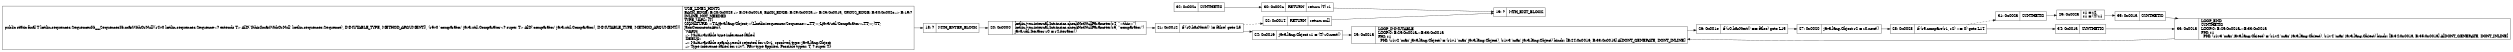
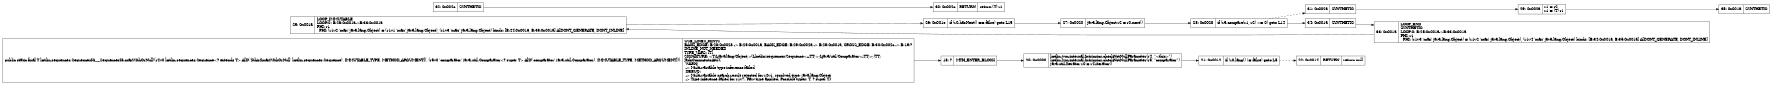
  digraph {
    rankdir=LR
    node [shape=record]
    n1 [label="{18\:\ ?|MTH_ENTER_BLOCK\l}"]
    n2 [label="{20\:\ 0x0000|kotlin.jvm.internal.Intrinsics.checkNotNullParameter(r4, \"\<this\>\")\lkotlin.jvm.internal.Intrinsics.checkNotNullParameter(r5, \"comparator\")\ljava.util.Iterator r0 = r4.iterator()\l}"]
-   n3 [label="{21\:\ 0x0012|if (r0.hasNext() != false) goto L5\l}"]
+   n3 [label="{21\:\ 0x0012|if (r0.lang() != false) goto L5\l}"]
    n4 [label="{22\:\ 0x0014|RETURN\l|return null\l}"]
-   n5 [label="{24\:\ 0x0016|java.lang.Object r1 = (T) r0.next()\l}"]
-   n6 [label="{19\:\ ?|MTH_EXIT_BLOCK\l}"]
    n7 [label="{25\:\ 0x001a|LOOP_IMMUTABLE\lLOOP:0: B:25:0x001a\-\>B:33:0x001a\lPHI: r1 \l  PHI: (r1v2 'max' java.lang.Object) = (r1v1 'max' java.lang.Object), (r1v3 'max' java.lang.Object) binds: [B:24:0x0016, B:33:0x001a] A[DONT_GENERATE, DONT_INLINE]\l}"]
    n8 [label="{26\:\ 0x001e|if (r0.hasNext() == false) goto L15\l}"]
    n9 [label="{27\:\ 0x0020|java.lang.Object r2 = r0.next()\l}"]
    n10 [label="{28\:\ 0x0028|if (r5.compare(r1, r2) \>= 0) goto L14\l}"]
    n11 [label="{32\:\ 0x002c|SYNTHETIC\l}"]
    n12 [label="{30\:\ 0x002c|RETURN\l|return (T) r1\l}"]
    n13 [label="{31\:\ 0x002a|SYNTHETIC\l}"]
    n14 [label="{34\:\ 0x001a|SYNTHETIC\l}"]
    n15 [label="{29\:\ 0x002a|r1 = r2\lr1 = (T) r1\l}"]
    n16 [label="{33\:\ 0x001a|LOOP_END\lSYNTHETIC\lLOOP:0: B:25:0x001a\-\>B:33:0x001a\lPHI: r1 \l  PHI: (r1v3 'max' java.lang.Object) = (r1v2 'max' java.lang.Object), (r1v4 'max' java.lang.Object) binds: [B:34:0x001a, B:35:0x001a] A[DONT_GENERATE, DONT_INLINE]\l}"]
    n17 [label="{35\:\ 0x001a|SYNTHETIC\l}"]
    n18 [label="{public static final T kotlin.sequences.SequencesKt___SequencesKt.maxWithOrNull((r4v0 kotlin.sequences.Sequence\<? extends T\> A[D('$this$maxWithOrNull' kotlin.sequences.Sequence), IMMUTABLE_TYPE, METHOD_ARGUMENT]), (r5v0 'comparator' java.util.Comparator\<? super T\> A[D('comparator' java.util.Comparator), IMMUTABLE_TYPE, METHOD_ARGUMENT]))  | USE_LINES_HINTS\lBACK_EDGE: B:28:0x0028 \-\> B:25:0x001a, BACK_EDGE: B:29:0x002a \-\> B:25:0x001a, CROSS_EDGE: B:30:0x002c \-\> B:19:?\lINLINE_NOT_NEEDED\lTYPE_VARS: [T]\lSIGNATURE: \<T:Ljava\/lang\/Object;\>(Lkotlin\/sequences\/Sequence\<+TT;\>;Ljava\/util\/Comparator\<\-TT;\>;)TT;\lJadxCommentsAttr\{\l WARN: \l \-\> Multi\-variable type inference failed\l DEBUG: \l \-\> Multi\-variable search result rejected for r2v1, resolved type: java.lang.Object\l \-\> Type inference failed for r1v7. Raw type applied. Possible types: T, ? super T\}\l}"]
    n1 -> n2
    n2 -> n3
    n3 -> n4 [style=dashed]
-   n3 -> n5
-   n4 -> n6
-   n5 -> n7
    n7 -> n8
    n8 -> n9 [style=solid]
    n9 -> n10
    n10 -> n13 [style=dashed]
    n10 -> n14
    n11 -> n12
-   n12 -> n6
    n13 -> n15
    n14 -> n16
    n15 -> n17
    n16 -> n7
-   n17 -> n16
    n18 -> n1
  }
